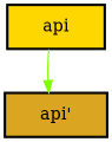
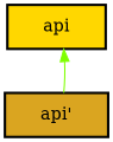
  digraph {
    node [margin="0.4,0.1" shape=box style="filled,bold"]
    n1 [fillcolor=gold label=api]
    n2 [fillcolor=goldenrod label="api'"]
-   n1 -> n2 [color=chartreuse penwidth=1]
+   n2 -> n1 [color=chartreuse penwidth=1]
  }
